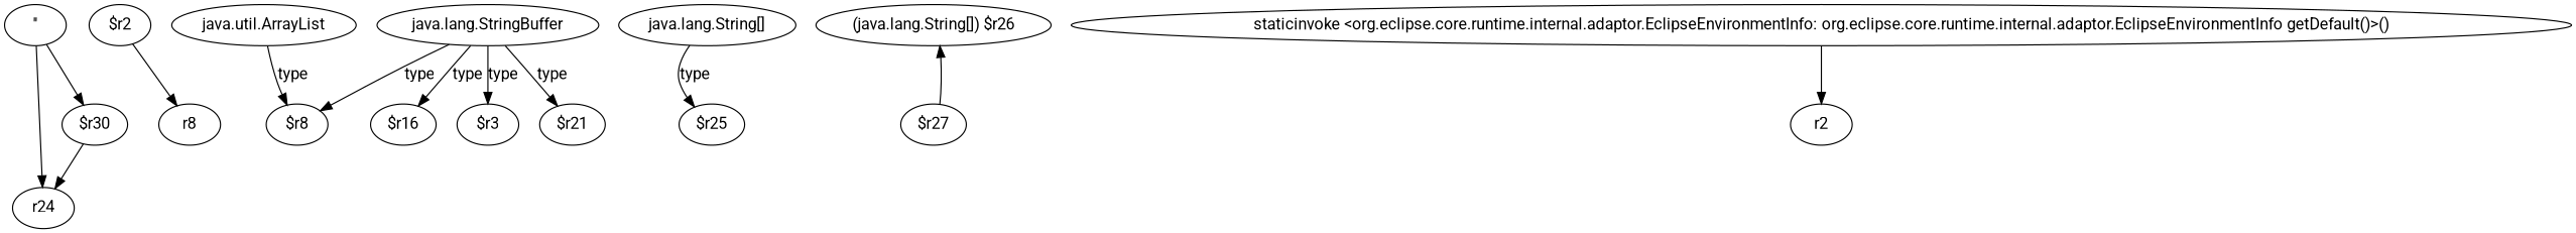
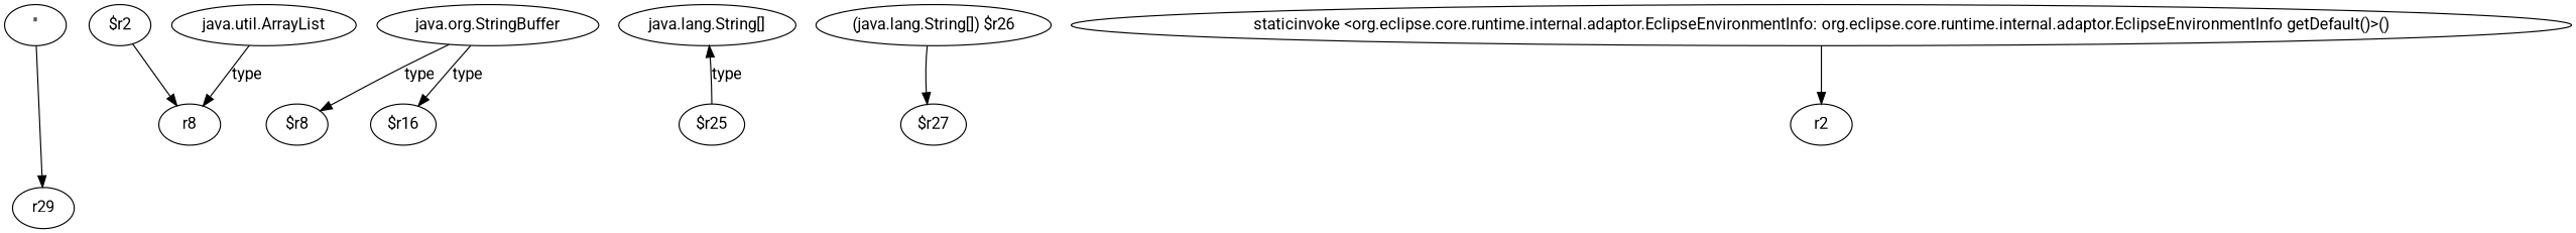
  digraph {
    fontname=Roboto
    node [fontname=Roboto]
    edge [fontname=Roboto]
    n1 [label="''"]
-   n2 [label=r24]
-   n3 [label="$r30"]
+   n2 [label=r29]
    n4 [label="java.util.ArrayList"]
    n5 [label=r8]
    n6 [label="$r2"]
-   n7 [label="java.lang.StringBuffer"]
+   n7 [label="java.org.StringBuffer"]
    n8 [label="$r8"]
-   n9 [label="$r3"]
-   n10 [label="$r21"]
    n11 [label="$r16"]
    n12 [label="java.lang.String[]"]
    n13 [label="$r25"]
    n14 [label="(java.lang.String[]) $r26"]
    n15 [label="$r27"]
    n16 [label="staticinvoke <org.eclipse.core.runtime.internal.adaptor.EclipseEnvironmentInfo: org.eclipse.core.runtime.internal.adaptor.EclipseEnvironmentInfo getDefault()>()"]
    n17 [label=r2]
    n1 -> n2
-   n1 -> n3
-   n3 -> n2
-   n4 -> n8 [label=type]
+   n4 -> n5 [label=type]
    n6 -> n5
    n7 -> n8 [label=type]
-   n7 -> n9 [label=type]
-   n7 -> n10 [label=type]
    n7 -> n11 [label=type]
-   n12 -> n13 [label=type]
-   n15 -> n14
+   n13 -> n12 [label=type]
+   n14 -> n15
    n16 -> n17
  }
